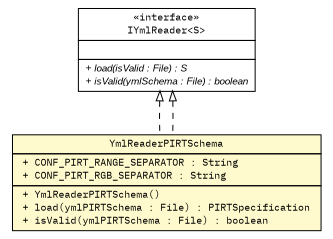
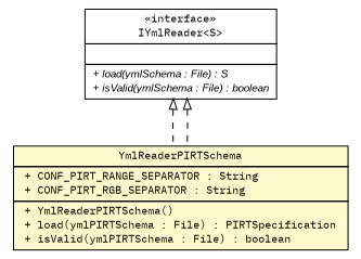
  digraph {
    nodesep=0.25
    ranksep=0.5
    fontname="IBM Plex Mono"
    node [fontcolor=black fontname="IBM Plex Mono" fontsize=10.0 shape=plaintext]
    edge [arrowtail=empty dir=back fontname="IBM Plex Mono" fontsize=10 headport=p labelfontname=arial labelfontsize=10 style=dashed tailport=p]
-   n1 [label=<<table title="gov.sandia.cf.application.configuration.IYmlReader" border="0" cellborder="1" cellspacing="0" cellpadding="2" port="p" href="../IYmlReader.html"> 		<tr><td><table border="0" cellspacing="0" cellpadding="1"> <tr><td align="center" balign="center"> &#171;interface&#187; </td></tr> <tr><td align="center" balign="center"> IYmlReader&lt;S&gt; </td></tr> 		</table></td></tr> 		<tr><td><table border="0" cellspacing="0" cellpadding="1"> <tr><td align="left" balign="left">  </td></tr> 		</table></td></tr> 		<tr><td><table border="0" cellspacing="0" cellpadding="1"> <tr><td align="left" balign="left"><font face="arial italic" point-size="10.0"> + load(isValid : File) : S </font></td></tr> <tr><td align="left" balign="left"><font face="arial italic" point-size="10.0"> + isValid(ymlSchema : File) : boolean </font></td></tr> 		</table></td></tr> 		</table>>]
+   n1 [label=<<table title="gov.sandia.cf.application.configuration.IYmlReader" border="0" cellborder="1" cellspacing="0" cellpadding="2" port="p" href="../IYmlReader.html"> 		<tr><td><table border="0" cellspacing="0" cellpadding="1"> <tr><td align="center" balign="center"> &#171;interface&#187; </td></tr> <tr><td align="center" balign="center"> IYmlReader&lt;S&gt; </td></tr> 		</table></td></tr> 		<tr><td><table border="0" cellspacing="0" cellpadding="1"> <tr><td align="left" balign="left">  </td></tr> 		</table></td></tr> 		<tr><td><table border="0" cellspacing="0" cellpadding="1"> <tr><td align="left" balign="left"><font face="arial italic" point-size="10.0"> + load(ymlSchema : File) : S </font></td></tr> <tr><td align="left" balign="left"><font face="arial italic" point-size="10.0"> + isValid(ymlSchema : File) : boolean </font></td></tr> 		</table></td></tr> 		</table>>]
    n2 [label=<<table title="gov.sandia.cf.application.configuration.pirt.YmlReaderPIRTSchema" border="0" cellborder="1" cellspacing="0" cellpadding="2" port="p" bgcolor="lemonChiffon" href="./YmlReaderPIRTSchema.html"> 		<tr><td><table border="0" cellspacing="0" cellpadding="1"> <tr><td align="center" balign="center"> YmlReaderPIRTSchema </td></tr> 		</table></td></tr> 		<tr><td><table border="0" cellspacing="0" cellpadding="1"> <tr><td align="left" balign="left"> + CONF_PIRT_RANGE_SEPARATOR : String </td></tr> <tr><td align="left" balign="left"> + CONF_PIRT_RGB_SEPARATOR : String </td></tr> 		</table></td></tr> 		<tr><td><table border="0" cellspacing="0" cellpadding="1"> <tr><td align="left" balign="left"> + YmlReaderPIRTSchema() </td></tr> <tr><td align="left" balign="left"> + load(ymlPIRTSchema : File) : PIRTSpecification </td></tr> <tr><td align="left" balign="left"> + isValid(ymlPIRTSchema : File) : boolean </td></tr> 		</table></td></tr> 		</table>>]
    n1 -> n2
    n1 -> n2
  }
